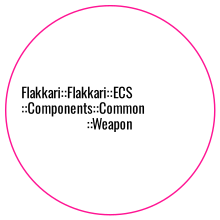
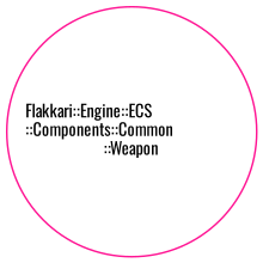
  digraph {
    rankdir=TB
    fontname=Oswald
-   n1 [color=deeppink fillcolor=white fontname=Oswald fontsize=10 height=0.2 label="Flakkari::Flakkari::ECS\l::Components::Common\l::Weapon" shape=circle style=filled width=0.4]
+   n1 [color=deeppink fillcolor=white fontname=Oswald fontsize=10 height=0.2 label="Flakkari::Engine::ECS\l::Components::Common\l::Weapon" shape=circle style=filled width=0.4]
  }
